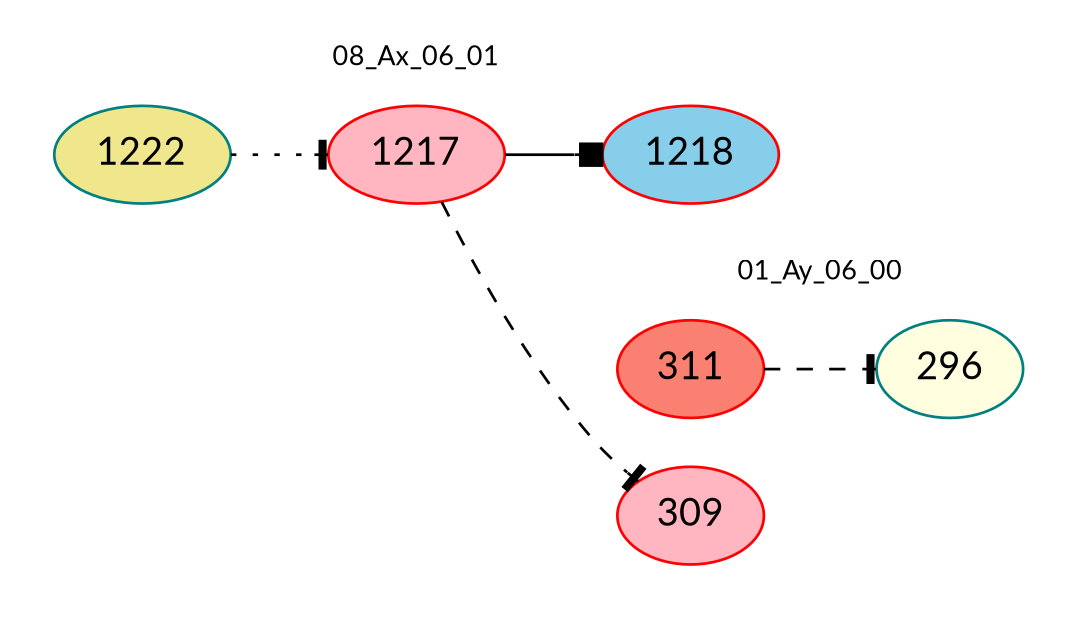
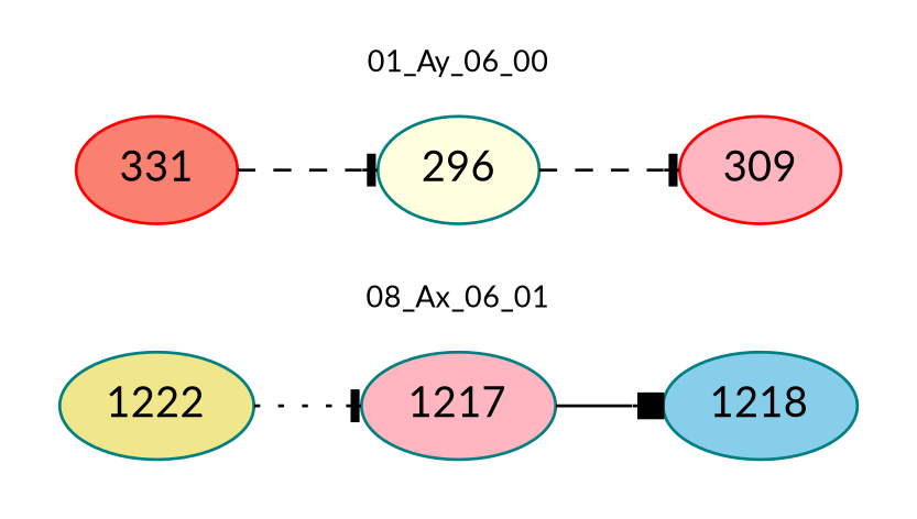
  digraph {
    fontname=Lato
    rankdir=LR
    node [color=teal fillcolor=lightpink fontname=Lato style=filled]
    edge [arrowhead=tee color=black fontname=Lato style=dashed]
    n1 [fillcolor=khaki label=1222]
-   n2 [color=red label=1217]
-   n3 [color=red fillcolor=skyblue label=1218]
-   n4 [color=red fillcolor=salmon label=311]
+   n2 [label=1217]
+   n3 [fillcolor=skyblue label=1218]
+   n4 [color=red fillcolor=salmon label=331]
    n5 [fillcolor=lightyellow label=296]
    n6 [color=red label=309]
    subgraph cluster_1 {
      color=white
      fontsize=10
      label="08_Ax_06_01"
      n1
      n2
      n3
    }
    subgraph cluster_2 {
      color=white
      fontsize=10
      label="01_Ay_06_00"
      n4
      n5
      n6
    }
    n1 -> n2 [style=dotted]
    n2 -> n3 [arrowhead=box style=solid]
    n4 -> n5
-   n2 -> n6
+   n5 -> n6
  }
